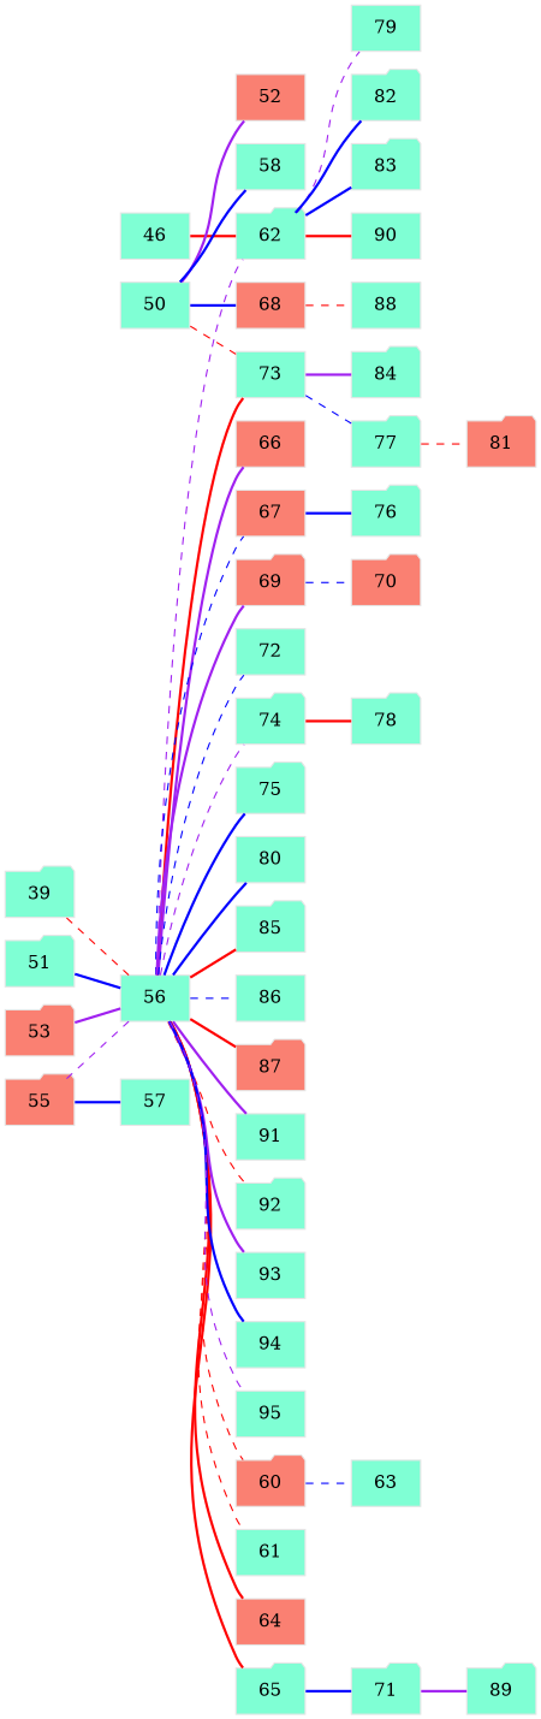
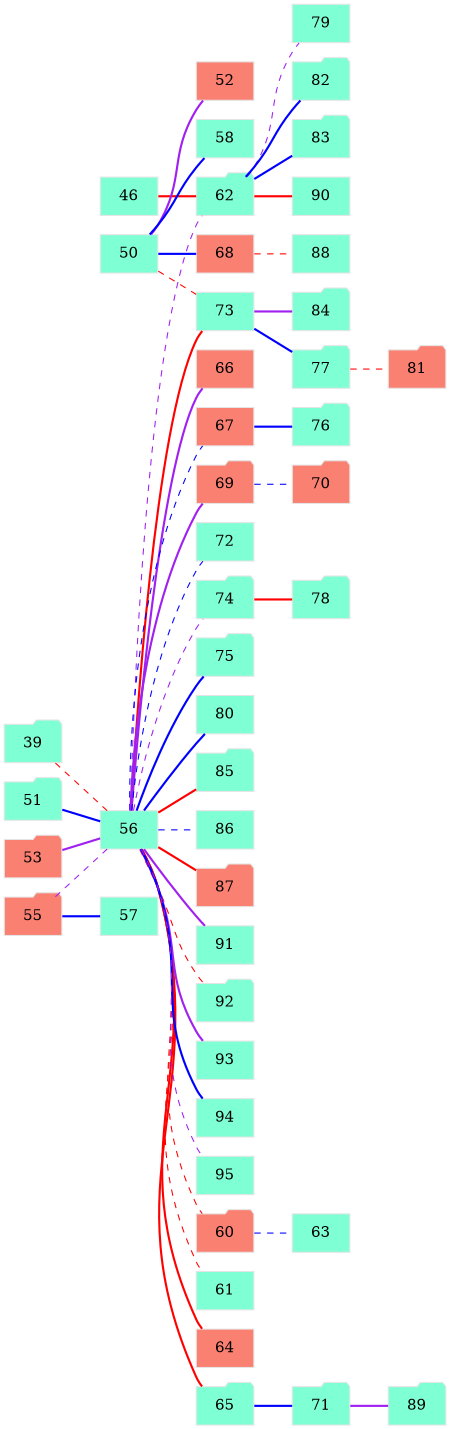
  graph {
    rankdir=LR
    node [color=gray90 fillcolor=aquamarine shape=box style=filled]
    edge [color=blue style=bold]
    56 [super="+54+45+38"]
    62 [shape=folder super="+28+29+42"]
    73 [super="+16"]
    60 [fillcolor=salmon shape=folder super="+44"]
    61
    64 [fillcolor=salmon super="+14"]
    65 [shape=folder super="+30+59"]
    66 [fillcolor=salmon]
    67 [fillcolor=salmon super="+49"]
    69 [fillcolor=salmon shape=folder]
    72 [super="+20+21"]
    74 [shape=folder]
    75 [shape=folder]
    80
    85 [shape=folder]
    86
    87 [fillcolor=salmon shape=folder]
    91
    92 [shape=folder]
    93
    94
    95
    39 [shape=folder]
    79
    82 [shape=folder]
    83 [shape=folder]
    90
    46
    77 [shape=folder]
    84 [shape=folder]
    50
    52 [fillcolor=salmon]
    58
    68 [fillcolor=salmon]
    88
    51 [shape=folder]
    53 [fillcolor=salmon shape=folder]
    55 [fillcolor=salmon shape=folder]
    57
    63
    71 [shape=folder]
    76 [shape=folder]
    70 [fillcolor=salmon shape=folder]
    78 [shape=folder]
    89 [shape=folder]
    81 [fillcolor=salmon shape=folder]
    56 -- 62 [color=purple style=dashed]
    56 -- 73 [color=red]
    56 -- 60 [color=red style=dashed]
    56 -- 61 [color=red style=dashed]
    56 -- 64 [color=red]
    56 -- 65 [color=red]
    56 -- 66 [color=purple]
    56 -- 67 [style=dashed]
    56 -- 69 [color=purple]
    56 -- 72 [style=dashed]
    56 -- 74 [color=purple style=dashed]
    56 -- 75
    56 -- 80
    56 -- 85 [color=red]
    56 -- 86 [style=dashed]
    56 -- 87 [color=red]
    56 -- 91 [color=purple]
    56 -- 92 [color=red style=dashed]
    56 -- 93 [color=purple]
    56 -- 94
    56 -- 95 [color=purple style=dashed]
    62 -- 79 [color=purple style=dashed]
    62 -- 82
    62 -- 83
    62 -- 90 [color=red]
-   73 -- 77 [style=dashed]
+   73 -- 77
    73 -- 84 [color=purple]
    60 -- 63 [style=dashed]
    65 -- 71
    67 -- 76
    69 -- 70 [style=dashed]
    74 -- 78 [color=red]
    39 -- 56 [color=red style=dashed]
    46 -- 62 [color=red]
    77 -- 81 [color=red style=dashed]
    50 -- 73 [color=red style=dashed]
    50 -- 52 [color=purple]
    50 -- 58
    50 -- 68
    68 -- 88 [color=red style=dashed]
    51 -- 56
    53 -- 56 [color=purple]
    55 -- 56 [color=purple style=dashed]
    55 -- 57
    71 -- 89 [color=purple]
  }
